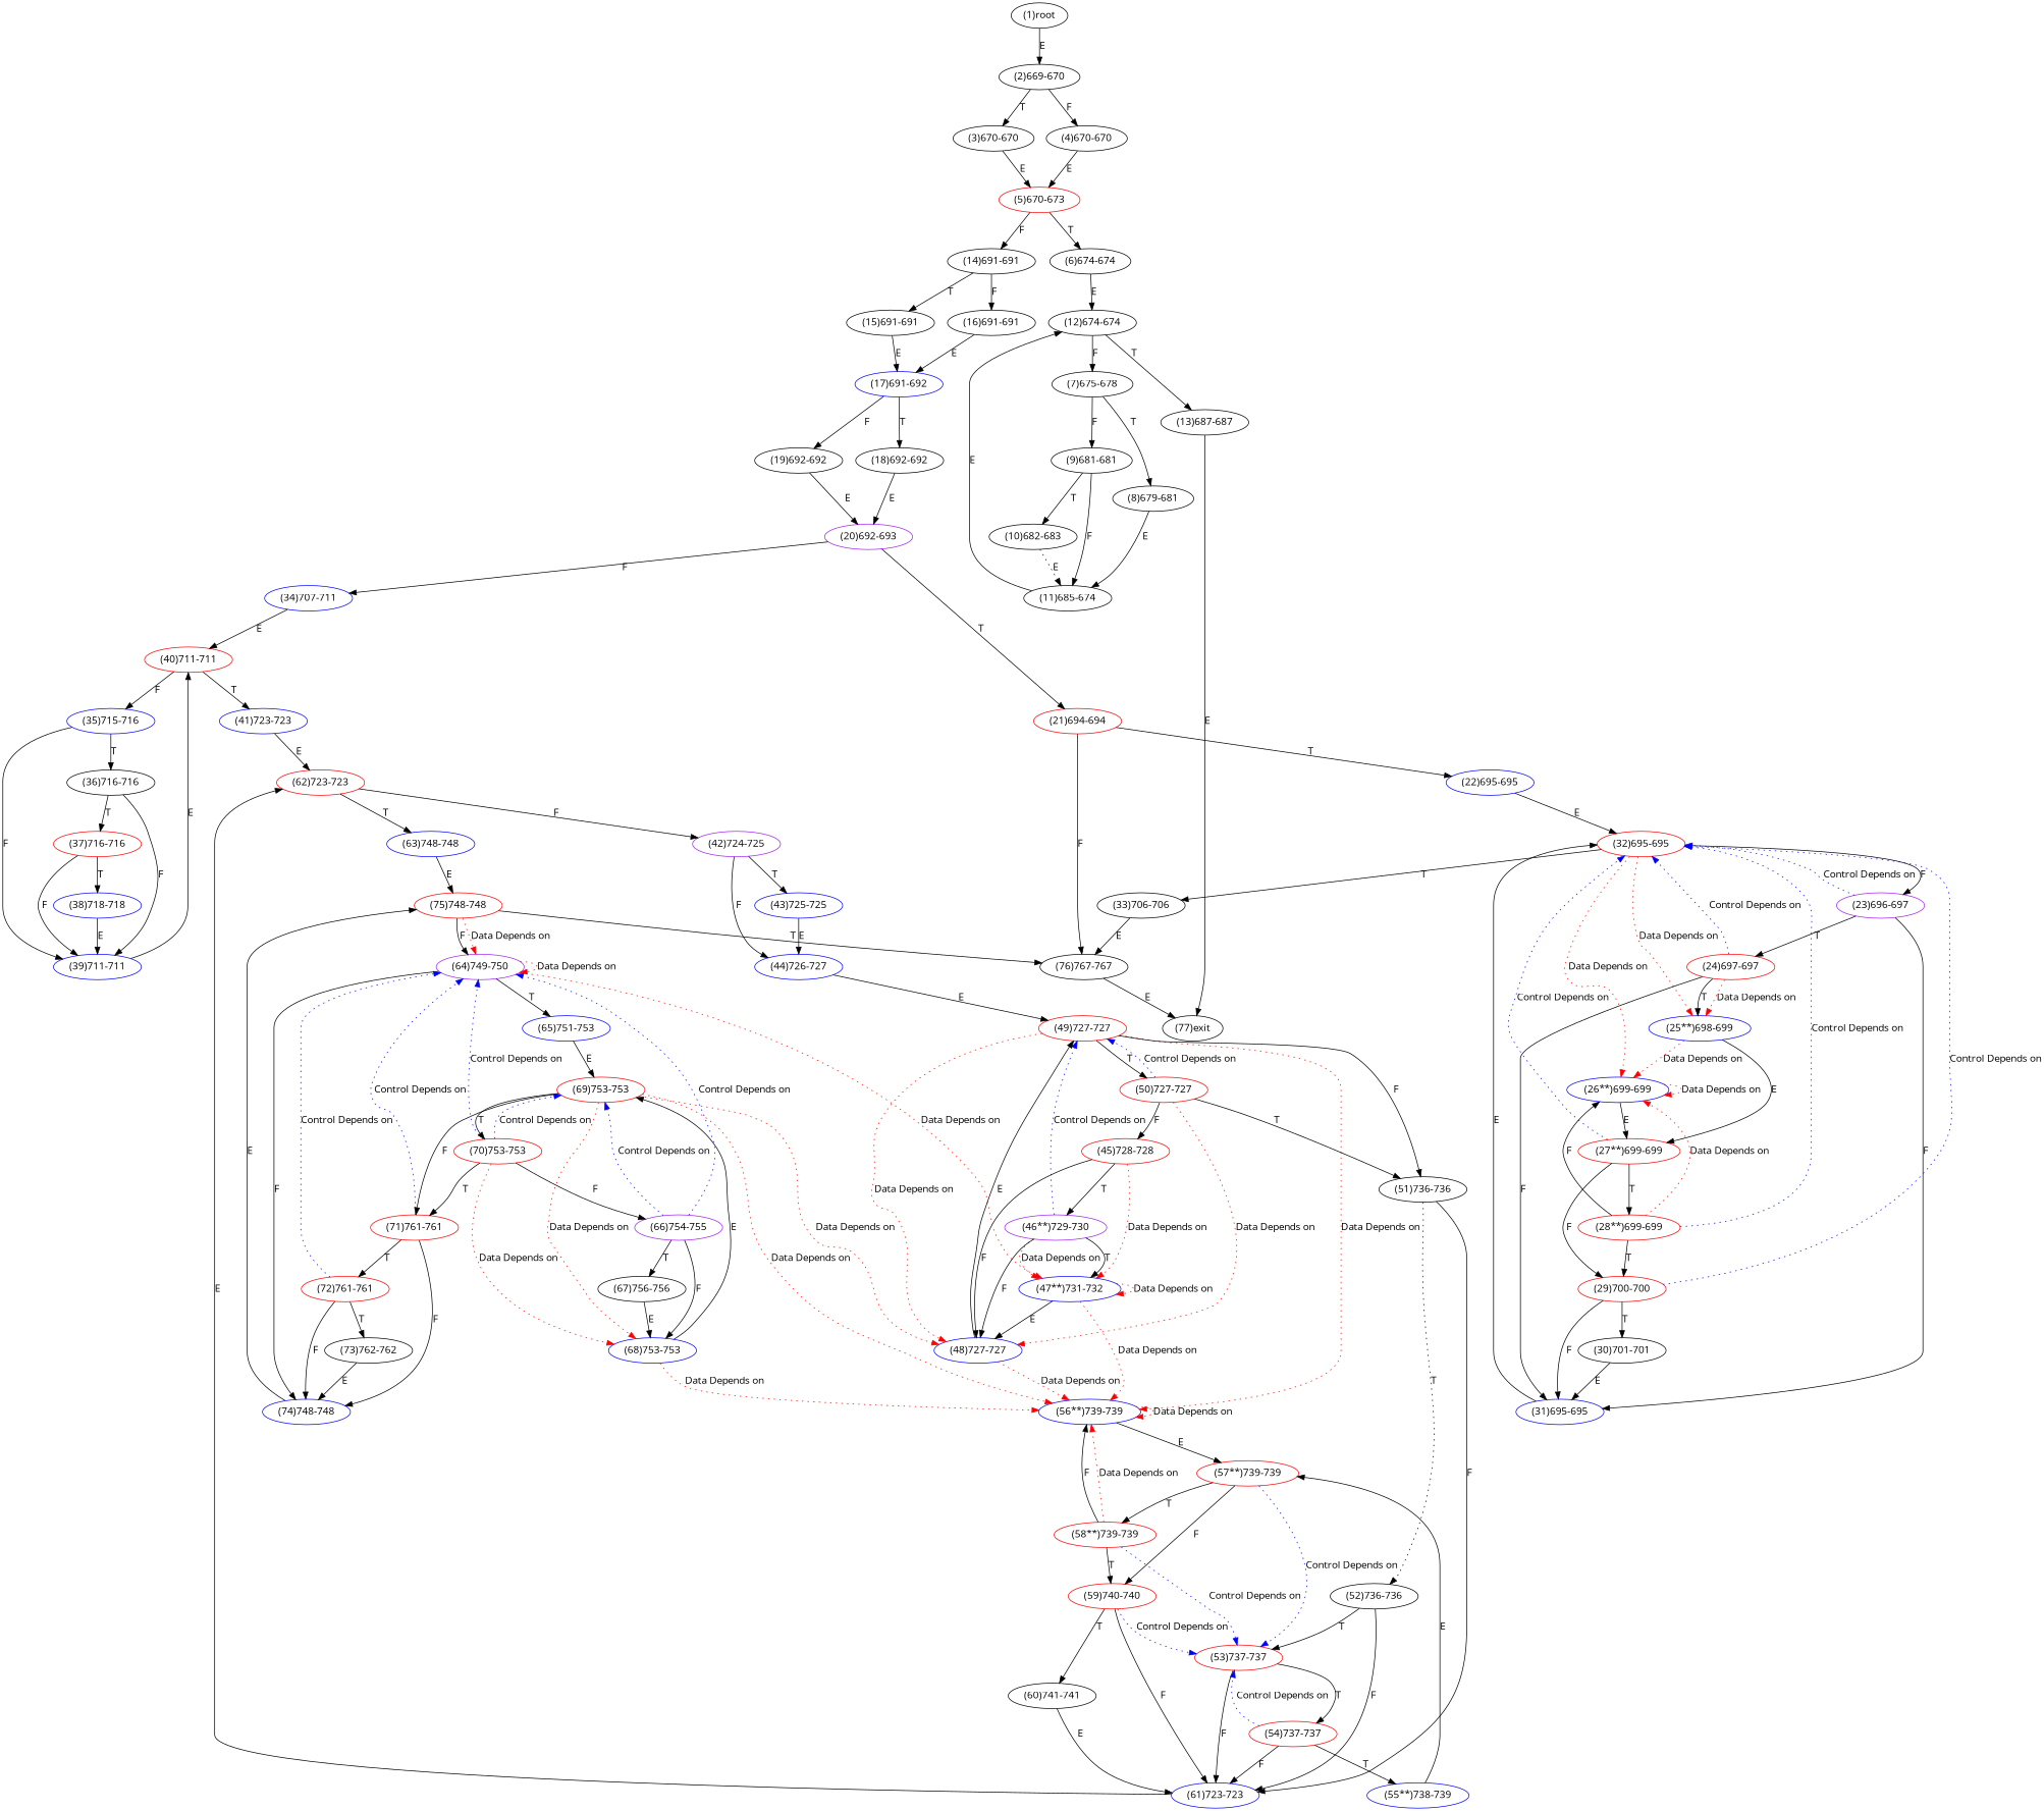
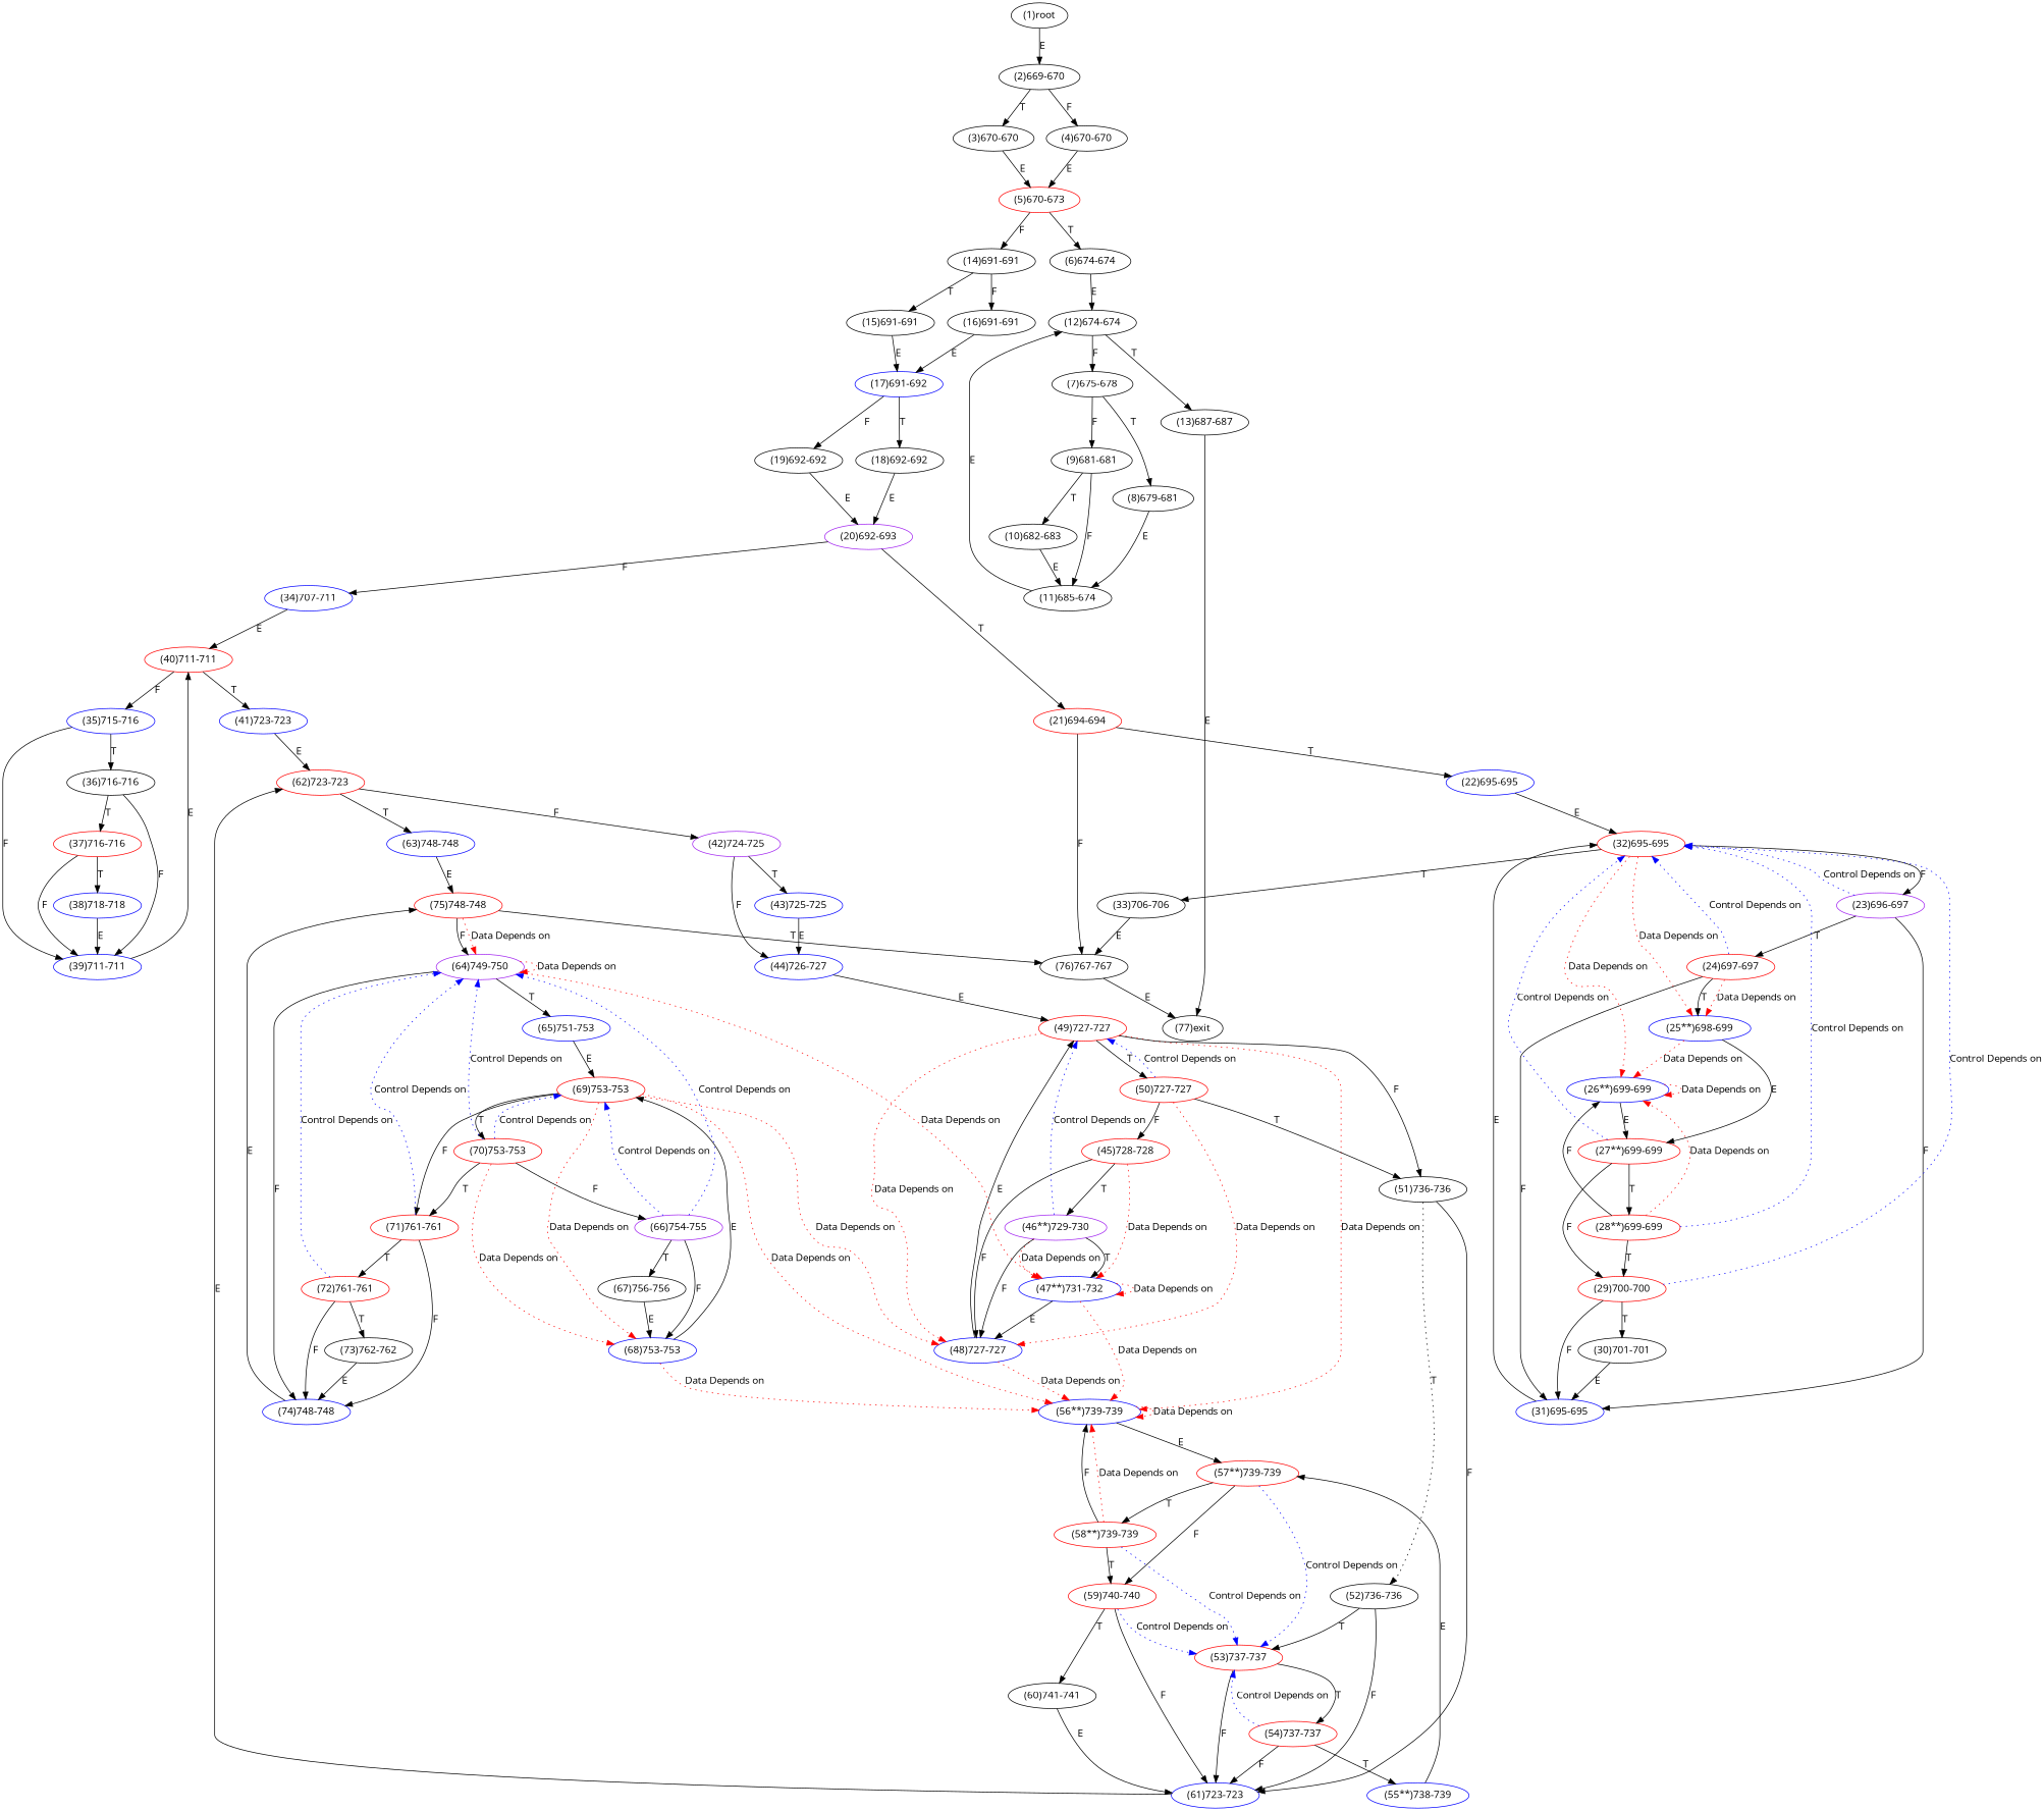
  digraph {
    fontname="Open Sans"
    node [fontname="Open Sans"]
    edge [fontname="Open Sans"]
    n1 [label="(1)root"]
    n2 [label="(2)669-670"]
    n3 [label="(3)670-670"]
    n4 [label="(4)670-670"]
    n5 [color=red label="(5)670-673"]
    n6 [label="(6)674-674"]
    n7 [label="(14)691-691"]
    n8 [label="(12)674-674"]
    n9 [label="(15)691-691"]
    n10 [label="(16)691-691"]
    n11 [label="(7)675-678"]
    n12 [label="(13)687-687"]
    n13 [label="(8)679-681"]
    n14 [label="(9)681-681"]
    n15 [label="(11)685-674"]
    n16 [label="(10)682-683"]
    n17 [label="(77)exit"]
    n18 [color=blue label="(17)691-692"]
    n19 [label="(19)692-692"]
    n20 [label="(18)692-692"]
    n21 [color=purple label="(20)692-693"]
    n22 [color=red label="(21)694-694"]
    n23 [color=blue label="(34)707-711"]
    n24 [color=blue label="(22)695-695"]
    n25 [label="(76)767-767"]
    n26 [color=red label="(32)695-695"]
    n27 [color=red label="(40)711-711"]
    n28 [color=purple label="(23)696-697"]
    n29 [color=red label="(24)697-697"]
    n30 [color=blue label="(31)695-695"]
    n31 [color=blue label="(25**)698-699"]
    n32 [color=blue label="(26**)699-699"]
    n33 [label="(33)706-706"]
    n34 [color=red label="(27**)699-699"]
    n35 [color=red label="(29)700-700"]
    n36 [color=red label="(28**)699-699"]
    n37 [label="(30)701-701"]
    n38 [color=blue label="(35)715-716"]
    n39 [color=blue label="(41)723-723"]
    n40 [color=blue label="(39)711-711"]
    n41 [label="(36)716-716"]
    n42 [color=red label="(37)716-716"]
    n43 [color=blue label="(38)718-718"]
    n44 [color=purple label="(42)724-725"]
    n45 [color=blue label="(43)725-725"]
    n46 [color=blue label="(44)726-727"]
    n47 [color=red label="(49)727-727"]
    n48 [color=red label="(62)723-723"]
    n49 [color=blue label="(63)748-748"]
    n50 [color=purple label="(46**)729-730"]
    n51 [color=blue label="(47**)731-732"]
    n52 [color=blue label="(48)727-727"]
    n53 [color=blue label="(56**)739-739"]
    n54 [label="(51)736-736"]
    n55 [color=red label="(50)727-727"]
    n56 [color=red label="(57**)739-739"]
    n57 [color=red label="(45)728-728"]
    n58 [label="(52)736-736"]
    n59 [color=blue label="(61)723-723"]
    n60 [color=red label="(53)737-737"]
    n61 [color=blue label="(55**)738-739"]
    n62 [color=red label="(59)740-740"]
    n63 [color=red label="(58**)739-739"]
    n64 [color=red label="(54)737-737"]
    n65 [label="(60)741-741"]
    n66 [color=red label="(75)748-748"]
    n67 [color=purple label="(64)749-750"]
    n68 [color=blue label="(68)753-753"]
    n69 [color=red label="(69)753-753"]
    n70 [color=red label="(70)753-753"]
    n71 [color=red label="(71)761-761"]
    n72 [color=purple label="(66)754-755"]
    n73 [color=red label="(72)761-761"]
    n74 [color=blue label="(74)748-748"]
    n75 [color=blue label="(65)751-753"]
    n76 [label="(67)756-756"]
    n77 [label="(73)762-762"]
    n1 -> n2 [label=E]
    n2 -> n3 [label=T]
    n2 -> n4 [label=F]
    n3 -> n5 [label=E]
    n4 -> n5 [label=E]
    n5 -> n6 [label=T]
    n5 -> n7 [label=F]
    n6 -> n8 [label=E]
    n7 -> n9 [label=T]
    n7 -> n10 [label=F]
    n8 -> n11 [label=F]
    n8 -> n12 [label=T]
    n9 -> n18 [label=E]
    n10 -> n18 [label=E]
    n11 -> n13 [label=T]
    n11 -> n14 [label=F]
    n12 -> n17 [label=E]
    n13 -> n15 [label=E]
    n14 -> n15 [label=F]
    n14 -> n16 [label=T]
    n15 -> n8 [label=E]
-   n16 -> n15 [label=E style=dotted]
+   n16 -> n15 [label=E]
    n18 -> n19 [label=F]
    n18 -> n20 [label=T]
    n19 -> n21 [label=E]
    n20 -> n21 [label=E]
    n21 -> n22 [label=T]
    n21 -> n23 [label=F]
    n22 -> n24 [label=T]
    n22 -> n25 [label=F]
    n23 -> n27 [label=E]
    n24 -> n26 [label=E]
    n25 -> n17 [label=E]
    n26 -> n28 [label=F]
    n26 -> n31 [color=red label="Data Depends on" style=dotted]
    n26 -> n32 [color=red label="Data Depends on" style=dotted]
    n26 -> n33 [label=T]
    n27 -> n38 [label=F]
    n27 -> n39 [label=T]
    n28 -> n26 [color=blue label="Control Depends on" style=dotted]
    n28 -> n29 [label=T]
    n28 -> n30 [label=F]
    n29 -> n26 [color=blue label="Control Depends on" style=dotted]
    n29 -> n30 [label=F]
    n29 -> n31 [label=T]
    n29 -> n31 [color=red label="Data Depends on" style=dotted]
    n30 -> n26 [label=E]
    n31 -> n32 [color=red label="Data Depends on" style=dotted]
    n31 -> n34 [label=E]
    n32 -> n32 [color=red label="Data Depends on" style=dotted]
    n32 -> n34 [label=E]
    n33 -> n25 [label=E]
    n34 -> n26 [color=blue label="Control Depends on" style=dotted]
    n34 -> n35 [label=F]
    n34 -> n36 [label=T]
    n35 -> n26 [color=blue label="Control Depends on" style=dotted]
    n35 -> n30 [label=F]
    n35 -> n37 [label=T]
    n36 -> n26 [color=blue label="Control Depends on" style=dotted]
    n36 -> n32 [label=F]
    n36 -> n32 [color=red label="Data Depends on" style=dotted]
    n36 -> n35 [label=T]
    n37 -> n30 [label=E]
    n38 -> n40 [label=F]
    n38 -> n41 [label=T]
    n39 -> n48 [label=E]
    n40 -> n27 [label=E]
    n41 -> n40 [label=F]
    n41 -> n42 [label=T]
    n42 -> n40 [label=F]
    n42 -> n43 [label=T]
    n43 -> n40 [label=E]
    n44 -> n45 [label=T]
    n44 -> n46 [label=F]
    n45 -> n46 [label=E]
    n46 -> n47 [label=E]
    n47 -> n52 [color=red label="Data Depends on" style=dotted]
    n47 -> n53 [color=red label="Data Depends on" style=dotted]
    n47 -> n54 [label=F]
    n47 -> n55 [label=T]
    n48 -> n44 [label=F]
    n48 -> n49 [label=T]
    n49 -> n66 [label=E]
    n50 -> n47 [color=blue label="Control Depends on" style=dotted]
    n50 -> n51 [label=T]
    n50 -> n51 [color=red label="Data Depends on" style=dotted]
    n50 -> n52 [label=F]
    n51 -> n51 [color=red label="Data Depends on" style=dotted]
    n51 -> n52 [label=E]
    n51 -> n53 [color=red label="Data Depends on" style=dotted]
    n52 -> n47 [label=E]
    n52 -> n53 [color=red label="Data Depends on" style=dotted]
    n53 -> n53 [color=red label="Data Depends on" style=dotted]
    n53 -> n56 [label=E]
    n54 -> n58 [label=T style=dotted]
    n54 -> n59 [label=F]
    n55 -> n47 [color=blue label="Control Depends on" style=dotted]
    n55 -> n52 [color=red label="Data Depends on" style=dotted]
    n55 -> n54 [label=T]
    n55 -> n57 [label=F]
    n56 -> n60 [color=blue label="Control Depends on" style=dotted]
    n56 -> n62 [label=F]
    n56 -> n63 [label=T]
    n57 -> n50 [label=T]
    n57 -> n51 [color=red label="Data Depends on" style=dotted]
    n57 -> n52 [label=F]
    n58 -> n59 [label=F]
    n58 -> n60 [label=T]
    n59 -> n48 [label=E]
    n60 -> n59 [label=F]
    n60 -> n64 [label=T]
    n61 -> n56 [label=E]
    n62 -> n59 [label=F]
    n62 -> n60 [color=blue label="Control Depends on" style=dotted]
    n62 -> n65 [label=T]
    n63 -> n53 [label=F]
    n63 -> n53 [color=red label="Data Depends on" style=dotted]
    n63 -> n60 [color=blue label="Control Depends on" style=dotted]
    n63 -> n62 [label=T]
    n64 -> n59 [label=F]
    n64 -> n60 [color=blue label="Control Depends on" style=dotted]
    n64 -> n61 [label=T]
    n65 -> n59 [label=E]
    n66 -> n25 [label=T]
    n66 -> n67 [label=F]
    n66 -> n67 [color=red label="Data Depends on" style=dotted]
    n67 -> n51 [color=red label="Data Depends on" style=dotted]
    n67 -> n67 [color=red label="Data Depends on" style=dotted]
    n67 -> n74 [label=F]
    n67 -> n75 [label=T]
    n68 -> n53 [color=red label="Data Depends on" style=dotted]
    n68 -> n69 [label=E]
    n69 -> n52 [color=red label="Data Depends on" style=dotted]
    n69 -> n53 [color=red label="Data Depends on" style=dotted]
    n69 -> n68 [color=red label="Data Depends on" style=dotted]
    n69 -> n70 [label=T]
    n69 -> n71 [label=F]
    n70 -> n67 [color=blue label="Control Depends on" style=dotted]
    n70 -> n68 [color=red label="Data Depends on" style=dotted]
    n70 -> n69 [color=blue label="Control Depends on" style=dotted]
    n70 -> n71 [label=T]
    n70 -> n72 [label=F]
    n71 -> n67 [color=blue label="Control Depends on" style=dotted]
    n71 -> n73 [label=T]
    n71 -> n74 [label=F]
    n72 -> n67 [color=blue label="Control Depends on" style=dotted]
    n72 -> n68 [label=F]
    n72 -> n69 [color=blue label="Control Depends on" style=dotted]
    n72 -> n76 [label=T]
    n73 -> n67 [color=blue label="Control Depends on" style=dotted]
    n73 -> n74 [label=F]
    n73 -> n77 [label=T]
    n74 -> n66 [label=E]
    n75 -> n69 [label=E]
    n76 -> n68 [label=E]
    n77 -> n74 [label=E]
  }
